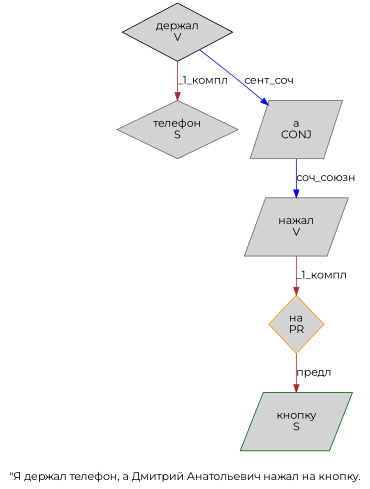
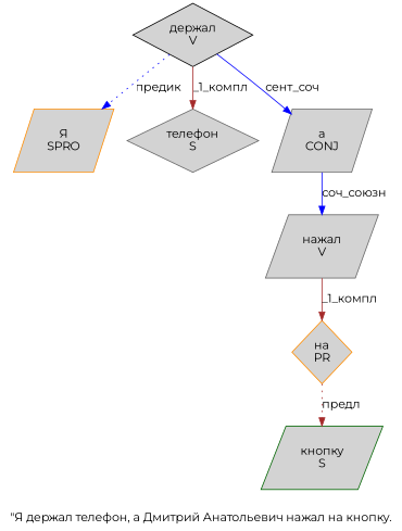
  digraph {
    fontname=Montserrat
    label="\"Я держал телефон, а Дмитрий Анатольевич нажал на кнопку."
    node [color=gray40 fillcolor=lightgray fontname=Montserrat penwidth=1 shape=parallelogram style=filled]
    edge [color=blue fontname=Montserrat style=solid]
+   n1 [color=darkorange label="Я\nSPRO"]
    n2 [color=black label="держал\nV" shape=diamond]
    n3 [label="телефон\nS" shape=diamond]
    n4 [label="а\nCONJ"]
    n5 [label="нажал\nV"]
    n6 [color=darkorange label="на\nPR" shape=diamond]
    n7 [color=darkgreen label="кнопку\nS"]
+   n2 -> n1 [label="предик" style=dotted]
    n2 -> n3 [color=brown label="_1_компл"]
    n2 -> n4 [label="сент_соч"]
    n4 -> n5 [label="соч_союзн"]
    n5 -> n6 [color=brown label="_1_компл"]
-   n6 -> n7 [color=brown label="предл"]
+   n6 -> n7 [color=brown label="предл" style=dotted]
  }
